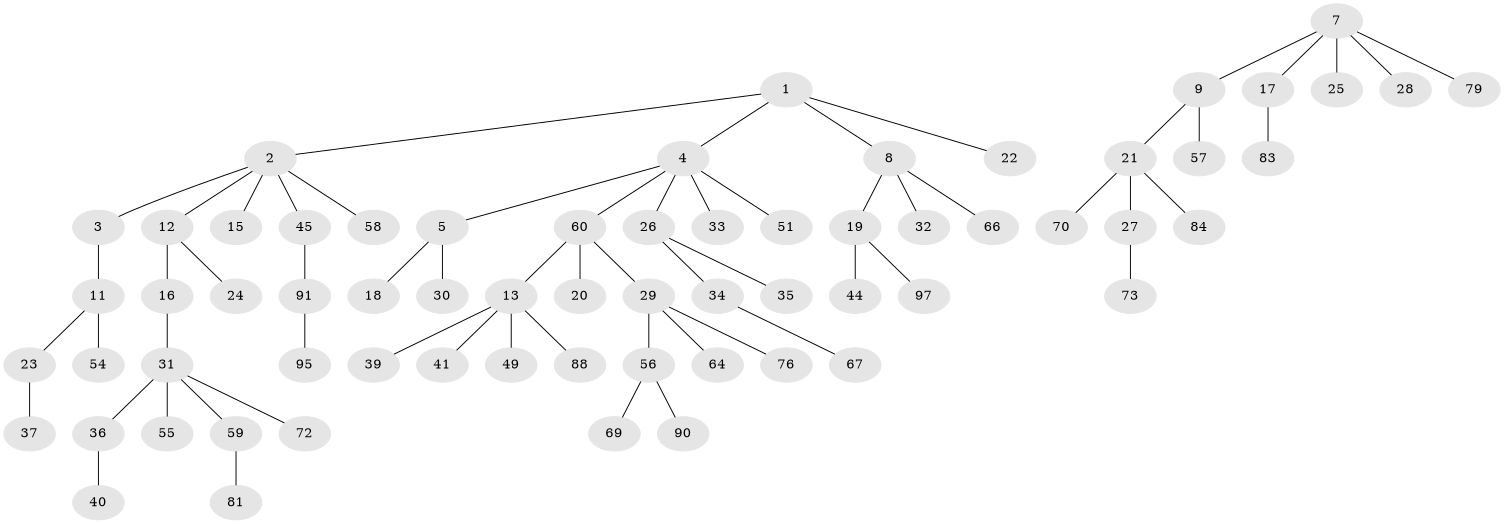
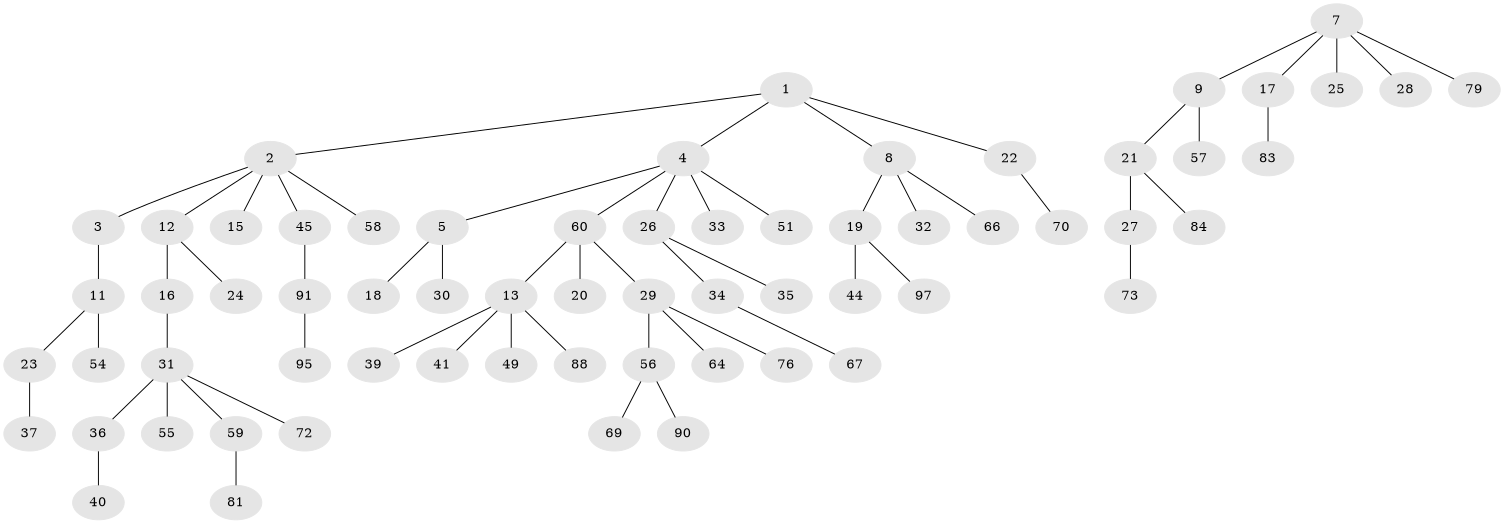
  graph {
    node [color=gray90 style=filled]
    1 [super="+14"]
    2 [super="+68"]
    4 [super="+47"]
    8
    22
    3
    12 [super="+94"]
    15
    45
    58
    5 [super="+38"]
    n12 [label=60]
    26 [super="+82"]
    33
    51
    19 [super="+77"]
    32 [super="+42"]
    66 [super="+74"]
    70
    11 [super="+53"]
    16
    24
    91 [super="+93"]
    23
    54
    18
    30
    13 [super="+60"]
    20 [super="+61"]
    29 [super="+43"]
    34 [super="+63"]
    35
    7 [super="+52"]
    9 [super="+89"]
    17 [super="+75"]
    25
    28
    79 [super="+86"]
    21 [super="+78"]
    57 [super="+85"]
    83
    44 [super="+65"]
    97
    27 [super="+71"]
    84 [super="+96"]
    39 [super="+50"]
    41
    49 [super="+62"]
    88
    56
    64
    76
    37
    31 [super="+48"]
    36 [super="+92"]
    55
    59
    72
    73
    67 [super="+87"]
    69 [super="+80"]
    90
    40 [super="+46"]
    81
    95
    1 -- 2
    1 -- 4
    1 -- 8
    1 -- 22
    2 -- 3
    2 -- 12
    2 -- 15
    2 -- 45
    2 -- 58
    4 -- 5
    4 -- n12
    4 -- 26
    4 -- 33
    4 -- 51
    8 -- 19
    8 -- 32
    8 -- 66
-   21 -- 70
+   22 -- 70
    3 -- 11
    12 -- 16
    12 -- 24
    45 -- 91
    5 -- 18
    5 -- 30
    n12 -- 13
    n12 -- 20
    n12 -- 29
    26 -- 34
    26 -- 35
    19 -- 44
    19 -- 97
    11 -- 23
    11 -- 54
    16 -- 31
    91 -- 95
    23 -- 37
    13 -- 39
    13 -- 41
    13 -- 49
    13 -- 88
    29 -- 56
    29 -- 64
    29 -- 76
    34 -- 67
    7 -- 9
    7 -- 17
    7 -- 25
    7 -- 28
    7 -- 79
    9 -- 21
    9 -- 57
    17 -- 83
    21 -- 27
    21 -- 84
    27 -- 73
    56 -- 69
    56 -- 90
    31 -- 36
    31 -- 55
    31 -- 59
    31 -- 72
    36 -- 40
    59 -- 81
  }
